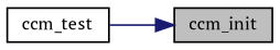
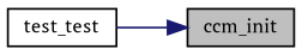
  digraph {
    rankdir=RL
    fontname="PT Serif"
    node [color=black fontname="PT Serif" fontsize=10 shape=record style=filled]
    n1 [fillcolor=grey75 fontcolor=black height=0.2 label=ccm_init width=0.4]
-   n2 [fillcolor=white height=0.2 label=ccm_test width=0.4]
+   n2 [fillcolor=white height=0.2 label=test_test width=0.4]
    n1 -> n2 [color=midnightblue dir=back fontname="PT Serif" fontsize=10 labelfontname=Helvetica labelfontsize=10 style=solid]
  }
